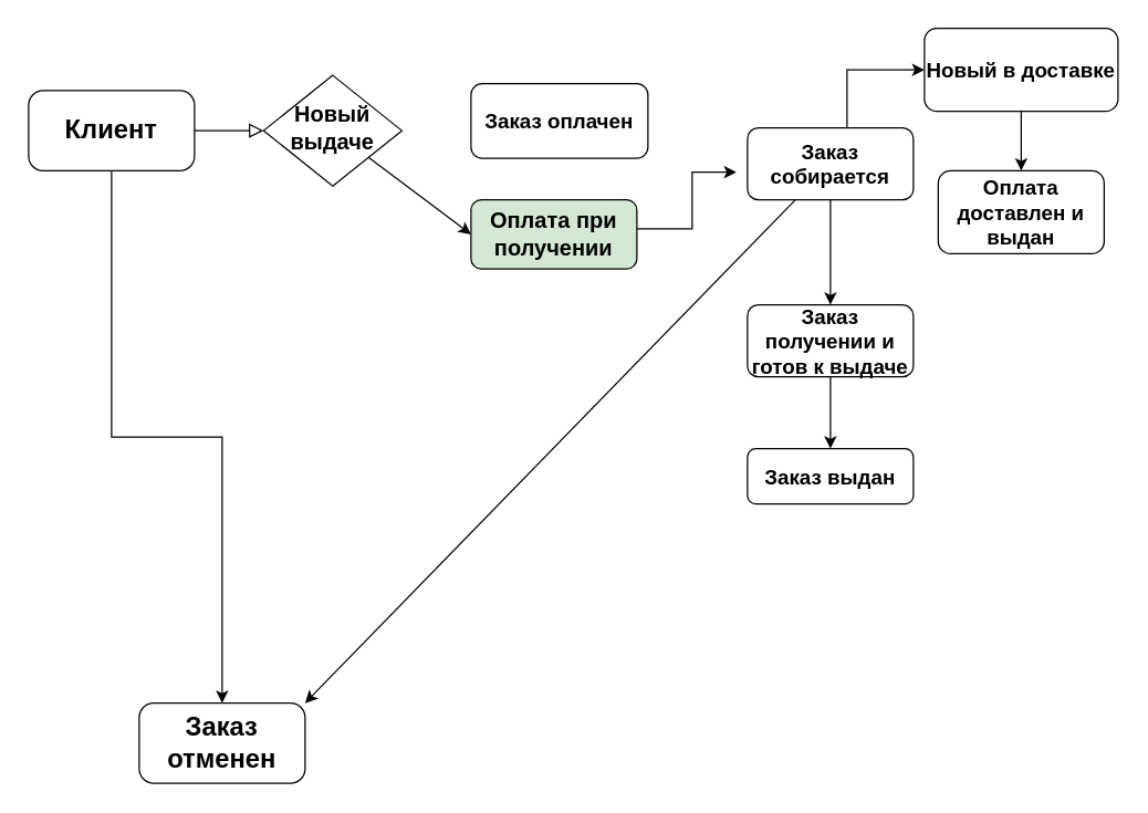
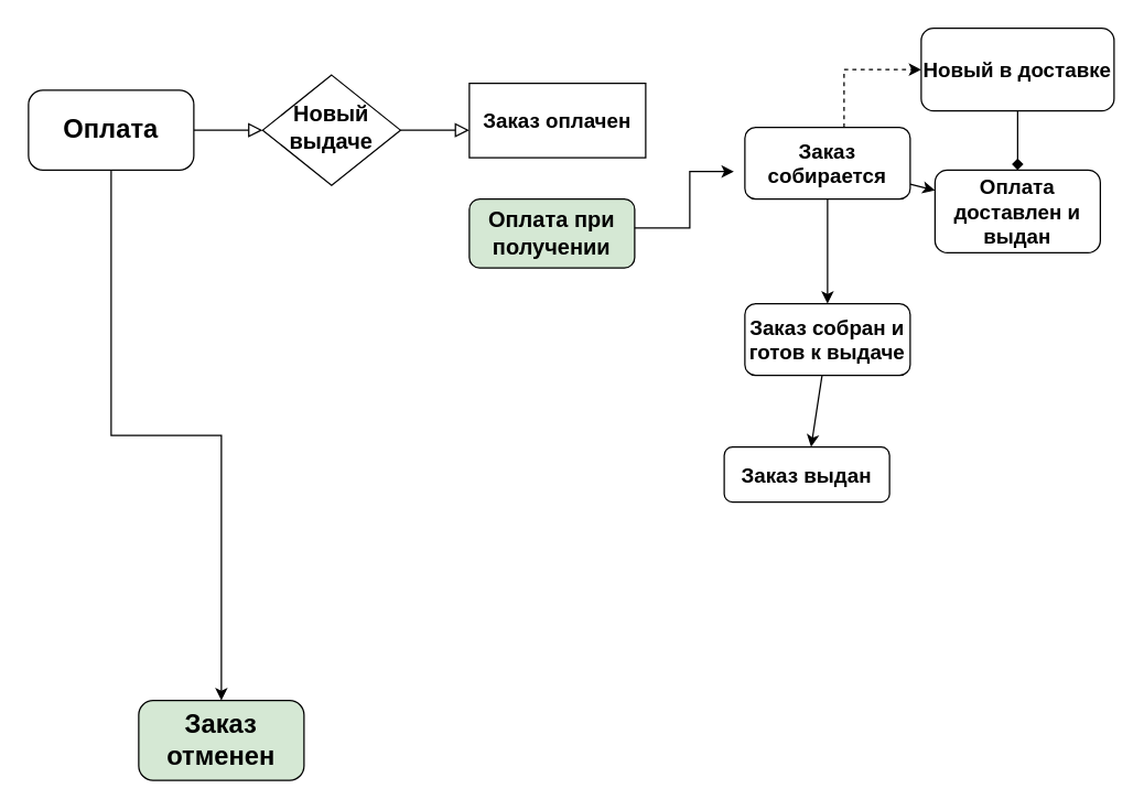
  <mxCell id="0" />
  <mxCell id="1" parent="0" />
  <mxCell id="2" value="" style="rounded=0;html=1;jettySize=auto;orthogonalLoop=1;fontSize=11;endArrow=block;endFill=0;endSize=8;strokeWidth=1;shadow=0;labelBackgroundColor=none;edgeStyle=orthogonalEdgeStyle;" parent="1" source="4" target="7" edge="1"><mxGeometry relative="1" as="geometry" /></mxCell>
  <mxCell id="3" value="" style="edgeStyle=orthogonalEdgeStyle;rounded=0;orthogonalLoop=1;jettySize=auto;html=1;fontFamily=Helvetica;fontSize=12;fontColor=default;" edge="1" parent="1" source="4" target="19"><mxGeometry relative="1" as="geometry" /></mxCell>
- <mxCell id="4" value="&lt;span style=&quot;font-size: 19px;&quot;&gt;Клиент&lt;/span&gt;" style="rounded=1;whiteSpace=wrap;html=1;glass=0;strokeWidth=1;shadow=0;arcSize=18;fontStyle=1;fontSize=19;" parent="1" vertex="1"><mxGeometry y="65" width="120" height="58" as="geometry" x="20" /></mxCell>
- <mxCell id="6" value="" style="edgeStyle=none;rounded=0;orthogonalLoop=1;jettySize=auto;html=1;fontFamily=Helvetica;fontSize=12;fontColor=default;entryX=0;entryY=0.5;entryDx=0;entryDy=0;" edge="1" parent="1" source="7" target="17"><mxGeometry relative="1" as="geometry"><mxPoint x="240" y="224" as="targetPoint" /></mxGeometry></mxCell>
+ <mxCell id="4" value="&lt;span style=&quot;font-size: 19px;&quot;&gt;Оплата&lt;/span&gt;" style="rounded=1;whiteSpace=wrap;html=1;glass=0;strokeWidth=1;shadow=0;arcSize=18;fontStyle=1;fontSize=19;" parent="1" vertex="1"><mxGeometry y="65" width="120" height="58" as="geometry" x="20" /></mxCell>
+ <mxCell id="5" value="" style="edgeStyle=orthogonalEdgeStyle;rounded=0;html=1;jettySize=auto;orthogonalLoop=1;fontSize=11;endArrow=block;endFill=0;endSize=8;strokeWidth=1;shadow=0;labelBackgroundColor=none;" parent="1" source="7" target="8" edge="1"><mxGeometry x="1" y="130" relative="1" as="geometry"><mxPoint x="50" y="10" as="offset" /><Array as="points"><mxPoint x="340" y="94" /><mxPoint x="340" y="94" /></Array></mxGeometry></mxCell>
  <mxCell id="7" value="&lt;span style=&quot;font-size: 16px;&quot;&gt;Новый выдаче&lt;/span&gt;" style="rhombus;whiteSpace=wrap;html=1;shadow=0;fontFamily=Helvetica;fontSize=16;align=center;strokeWidth=1;spacing=6;spacingTop=-4;fontStyle=1" parent="1" vertex="1"><mxGeometry x="190" y="54" width="100" height="80" as="geometry" /></mxCell>
- <mxCell id="8" value="Заказ оплачен" style="rounded=1;whiteSpace=wrap;html=1;fontSize=15;glass=0;strokeWidth=1;shadow=0;fontStyle=1" parent="1" vertex="1"><mxGeometry x="340" y="60" width="128" height="54" as="geometry" /></mxCell>
- <mxCell id="9" value="" style="edgeStyle=orthogonalEdgeStyle;rounded=0;orthogonalLoop=1;jettySize=auto;html=1;fontFamily=Helvetica;fontSize=12;fontColor=default;" edge="1" parent="1" source="12" target="14"><mxGeometry relative="1" as="geometry"><Array as="points"><mxPoint x="612" y="50" /></Array></mxGeometry></mxCell>
- <mxCell id="10" value="" style="edgeStyle=none;rounded=0;orthogonalLoop=1;jettySize=auto;html=1;fontFamily=Helvetica;fontSize=12;fontColor=default;entryX=1;entryY=0;entryDx=0;entryDy=0;" edge="1" parent="1" source="12" target="19"><mxGeometry relative="1" as="geometry"><mxPoint x="600" y="224" as="targetPoint" /></mxGeometry></mxCell>
+ <mxCell id="8" value="Заказ оплачен" style="whiteSpace=wrap;html=1;fontSize=15;glass=0;strokeWidth=1;shadow=0;fontStyle=1;rounded=0;" parent="1" vertex="1"><mxGeometry x="340" y="60" width="128" height="54" as="geometry" /></mxCell>
+ <mxCell id="9" value="" style="edgeStyle=orthogonalEdgeStyle;rounded=0;orthogonalLoop=1;jettySize=auto;html=1;fontFamily=Helvetica;fontSize=12;fontColor=default;dashed=1;" edge="1" parent="1" source="12" target="14"><mxGeometry relative="1" as="geometry"><Array as="points"><mxPoint x="612" y="50" /></Array></mxGeometry></mxCell>
+ <mxCell id="10" value="" style="edgeStyle=none;rounded=0;orthogonalLoop=1;jettySize=auto;html=1;fontFamily=Helvetica;fontSize=12;fontColor=default;" edge="1" parent="1" source="12" target="15"><mxGeometry relative="1" as="geometry"><mxPoint x="600" y="224" as="targetPoint" /></mxGeometry></mxCell>
  <mxCell id="11" value="" style="edgeStyle=none;rounded=0;orthogonalLoop=1;jettySize=auto;html=1;fontFamily=Helvetica;fontSize=12;fontColor=default;" edge="1" parent="1" source="12" target="21"><mxGeometry relative="1" as="geometry" /></mxCell>
  <mxCell id="12" value="Заказ собирается" style="rounded=1;whiteSpace=wrap;html=1;fontSize=15;glass=0;strokeWidth=1;shadow=0;fontStyle=1" parent="1" vertex="1"><mxGeometry x="540" y="92" width="120" height="52" as="geometry" /></mxCell>
- <mxCell id="13" value="" style="edgeStyle=none;rounded=0;orthogonalLoop=1;jettySize=auto;html=1;fontFamily=Helvetica;fontSize=12;fontColor=default;" edge="1" parent="1" source="14" target="15"><mxGeometry relative="1" as="geometry" /></mxCell>
+ <mxCell id="13" value="" style="edgeStyle=none;rounded=0;orthogonalLoop=1;jettySize=auto;html=1;fontFamily=Helvetica;fontSize=12;fontColor=default;endArrow=diamond;" edge="1" parent="1" source="14" target="15"><mxGeometry relative="1" as="geometry" /></mxCell>
  <mxCell id="14" value="Новый в доставке" style="whiteSpace=wrap;html=1;rounded=1;glass=0;strokeWidth=1;shadow=0;fontStyle=1;fontSize=15;" vertex="1" parent="1"><mxGeometry x="668" y="20" width="140" height="60" as="geometry" /></mxCell>
  <mxCell id="15" value="Оплата доставлен и выдан" style="whiteSpace=wrap;html=1;rounded=1;glass=0;strokeWidth=1;shadow=0;fontStyle=1;fontSize=15;" vertex="1" parent="1"><mxGeometry x="678" y="123" width="120" height="60" as="geometry" /></mxCell>
  <mxCell id="16" value="" style="edgeStyle=orthogonalEdgeStyle;rounded=0;orthogonalLoop=1;jettySize=auto;html=1;fontFamily=Helvetica;fontSize=12;fontColor=default;entryX=0;entryY=0.5;entryDx=0;entryDy=0;" edge="1" parent="1"><mxGeometry relative="1" as="geometry"><mxPoint x="452" y="164" as="sourcePoint" /><mxPoint x="532" y="124" as="targetPoint" /><Array as="points"><mxPoint x="452" y="165" /><mxPoint x="500" y="165" /><mxPoint x="500" y="124" /></Array></mxGeometry></mxCell>
  <mxCell id="17" value="Оплата при получении" style="rounded=1;whiteSpace=wrap;html=1;fontSize=16;glass=0;strokeWidth=1;shadow=0;fontStyle=1;fillColor=#d5e8d4;" vertex="1" parent="1"><mxGeometry x="340" y="144" width="120" height="50" as="geometry" /></mxCell>
- <mxCell id="18" value="Заказ выдан" style="rounded=1;whiteSpace=wrap;html=1;fontSize=15;glass=0;strokeWidth=1;shadow=0;fontStyle=1" vertex="1" parent="1"><mxGeometry x="540" y="324" width="120" height="40" as="geometry" /></mxCell>
- <mxCell id="19" value="&lt;span style=&quot;font-size: 19px;&quot;&gt;Заказ отменен&lt;/span&gt;" style="rounded=1;whiteSpace=wrap;html=1;glass=0;strokeWidth=1;shadow=0;arcSize=18;fontStyle=1;fontSize=19;" vertex="1" parent="1"><mxGeometry x="100" y="508" width="120" height="58" as="geometry" /></mxCell>
+ <mxCell id="18" value="Заказ выдан" style="rounded=1;whiteSpace=wrap;html=1;fontSize=15;glass=0;strokeWidth=1;shadow=0;fontStyle=1" vertex="1" parent="1"><mxGeometry x="525" y="324" width="120" height="40" as="geometry" /></mxCell>
+ <mxCell id="19" value="&lt;span style=&quot;font-size: 19px;&quot;&gt;Заказ отменен&lt;/span&gt;" style="rounded=1;whiteSpace=wrap;html=1;glass=0;strokeWidth=1;shadow=0;arcSize=18;fontStyle=1;fontSize=19;fillColor=#d5e8d4;" vertex="1" parent="1"><mxGeometry x="100" y="508" width="120" height="58" as="geometry" /></mxCell>
  <mxCell id="20" value="" style="edgeStyle=none;rounded=0;orthogonalLoop=1;jettySize=auto;html=1;fontFamily=Helvetica;fontSize=12;fontColor=default;" edge="1" parent="1" source="21" target="18"><mxGeometry relative="1" as="geometry" /></mxCell>
- <mxCell id="21" value="Заказ получении и готов к выдаче" style="rounded=1;whiteSpace=wrap;html=1;fontSize=15;glass=0;strokeWidth=1;shadow=0;fontStyle=1" vertex="1" parent="1"><mxGeometry x="540" y="220" width="120" height="52" as="geometry" /></mxCell>
+ <mxCell id="21" value="Заказ собран и готов к выдаче" style="rounded=1;whiteSpace=wrap;html=1;fontSize=15;glass=0;strokeWidth=1;shadow=0;fontStyle=1" vertex="1" parent="1"><mxGeometry x="540" y="220" width="120" height="52" as="geometry" /></mxCell>
